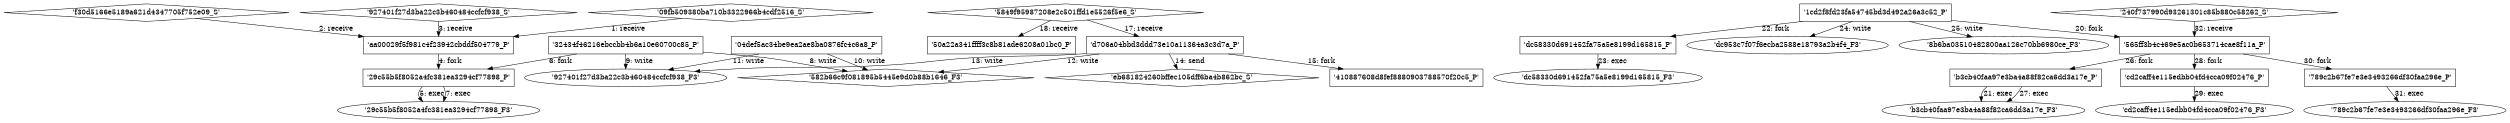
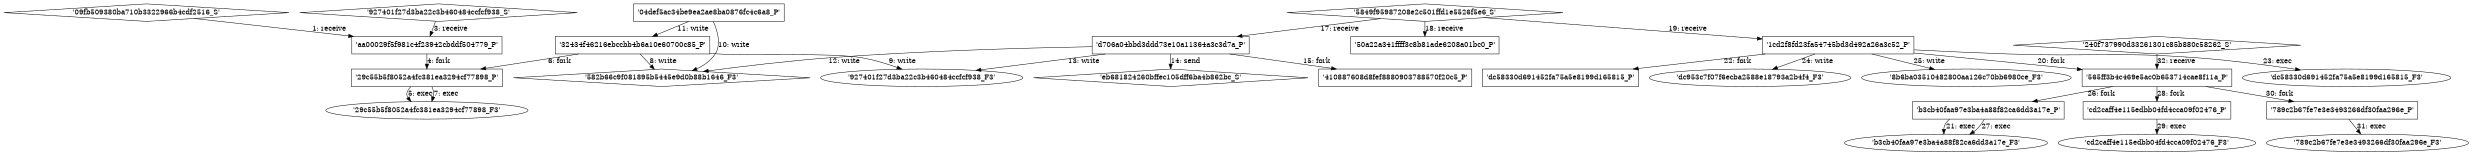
  digraph {
    engine=neato
    fixedsize=false
    fontsize=10
    nodesep=0.3
    rankdir=TB
    ranksep=0
    splines=true
    node [node_type=Process shape=box]
    "'aa00029f5f981c4f23942cbddf504779_P'"
    "'29c55b5f8052a4fc381ea3294cf77898_P'"
    "'29c55b5f8052a4fc381ea3294cf77898_F3'" [node_type=File shape=ellipse]
    "'09fb509380ba710b3322966b4cdf2516_S'" [node_type=Socket shape=diamond]
-   "'f30d5166e5189a621d4347705f752e09_S'" [node_type=Socket shape=diamond]
    "'927401f27d3ba22c3b460484ccfcf938_S'" [node_type=Socket shape=diamond]
    "'32434f46216ebccbb4b6a10e60700c85_P'"
    "'582b66c9f081895b5445e9d0b88b1646_F3'" [node_type=file shape=diamond]
    "'927401f27d3ba22c3b460484ccfcf938_F3'" [node_type=file shape=ellipse]
    "'04def5ac34be9ea2ae8ba0876fc4c6a8_P'"
    "'d706a04bbd3ddd73e10a11364a3c3d7a_P'"
    "'eb681824260bffec105dff6ba4b862bc_S'" [node_type=Socket shape=diamond]
    "'410887608d8fef8880903788570f20c5_P'"
    "'5849f95987208e2c501ffd1e5526f5e6_S'" [node_type=Socket shape=diamond]
    "'50a22a341ffff3c8b81ade6208a01bc0_P'"
    "'1cd2f8fd23fa54745bd3d492a26a3c52_P'"
    "'dc58330d691452fa75a5e8199d165815_P'"
    "'dc953c7f07f6ecba2588e18793a2b4f4_F3'" [node_type=file shape=ellipse]
    "'8b6ba03510482800aa126c70bb6980ce_F3'" [node_type=file shape=ellipse]
    "'565ff3b4c469e5ac0b653714cae8f11a_P'"
    "'b3cb40faa97e3ba4a88f82ca6dd3a17e_F3'" [node_type=File shape=ellipse]
    "'b3cb40faa97e3ba4a88f82ca6dd3a17e_P'"
    "'dc58330d691452fa75a5e8199d165815_F3'" [node_type=File shape=ellipse]
    "'cd2caff4e115edbb04fd4cca09f02476_P'"
    "'789c2b67fe7e3e3493266df30faa296e_P'"
    "'cd2caff4e115edbb04fd4cca09f02476_F3'" [node_type=File shape=ellipse]
    "'789c2b67fe7e3e3493266df30faa296e_F3'" [node_type=File shape=ellipse]
-   "'240f737990d33261301c85b880c58262_S'" [node_type=Socket shape=diamond label="'240f737990d93261301c85b880c58262_S'"]
+   "'240f737990d33261301c85b880c58262_S'" [node_type=Socket shape=diamond]
    "'aa00029f5f981c4f23942cbddf504779_P'" -> "'29c55b5f8052a4fc381ea3294cf77898_P'" [label="4: fork"]
    "'29c55b5f8052a4fc381ea3294cf77898_P'" -> "'29c55b5f8052a4fc381ea3294cf77898_F3'" [label="5: exec"]
    "'29c55b5f8052a4fc381ea3294cf77898_P'" -> "'29c55b5f8052a4fc381ea3294cf77898_F3'" [label="7: exec"]
    "'09fb509380ba710b3322966b4cdf2516_S'" -> "'aa00029f5f981c4f23942cbddf504779_P'" [label="1: receive"]
-   "'f30d5166e5189a621d4347705f752e09_S'" -> "'aa00029f5f981c4f23942cbddf504779_P'" [label="2: receive"]
    "'927401f27d3ba22c3b460484ccfcf938_S'" -> "'aa00029f5f981c4f23942cbddf504779_P'" [label="3: receive"]
    "'32434f46216ebccbb4b6a10e60700c85_P'" -> "'29c55b5f8052a4fc381ea3294cf77898_P'" [label="6: fork"]
    "'32434f46216ebccbb4b6a10e60700c85_P'" -> "'582b66c9f081895b5445e9d0b88b1646_F3'" [label="8: write"]
    "'32434f46216ebccbb4b6a10e60700c85_P'" -> "'927401f27d3ba22c3b460484ccfcf938_F3'" [label="9: write"]
    "'04def5ac34be9ea2ae8ba0876fc4c6a8_P'" -> "'582b66c9f081895b5445e9d0b88b1646_F3'" [label="10: write"]
-   "'04def5ac34be9ea2ae8ba0876fc4c6a8_P'" -> "'927401f27d3ba22c3b460484ccfcf938_F3'" [label="11: write"]
+   "'04def5ac34be9ea2ae8ba0876fc4c6a8_P'" -> "'32434f46216ebccbb4b6a10e60700c85_P'" [label="11: write"]
    "'d706a04bbd3ddd73e10a11364a3c3d7a_P'" -> "'582b66c9f081895b5445e9d0b88b1646_F3'" [label="12: write"]
    "'d706a04bbd3ddd73e10a11364a3c3d7a_P'" -> "'927401f27d3ba22c3b460484ccfcf938_F3'" [label="13: write"]
    "'d706a04bbd3ddd73e10a11364a3c3d7a_P'" -> "'eb681824260bffec105dff6ba4b862bc_S'" [label="14: send"]
    "'d706a04bbd3ddd73e10a11364a3c3d7a_P'" -> "'410887608d8fef8880903788570f20c5_P'" [label="15: fork"]
    "'5849f95987208e2c501ffd1e5526f5e6_S'" -> "'d706a04bbd3ddd73e10a11364a3c3d7a_P'" [label="17: receive"]
    "'5849f95987208e2c501ffd1e5526f5e6_S'" -> "'50a22a341ffff3c8b81ade6208a01bc0_P'" [label="18: receive"]
+   "'5849f95987208e2c501ffd1e5526f5e6_S'" -> "'1cd2f8fd23fa54745bd3d492a26a3c52_P'" [label="19: receive"]
    "'1cd2f8fd23fa54745bd3d492a26a3c52_P'" -> "'dc58330d691452fa75a5e8199d165815_P'" [label="22: fork"]
    "'1cd2f8fd23fa54745bd3d492a26a3c52_P'" -> "'dc953c7f07f6ecba2588e18793a2b4f4_F3'" [label="24: write"]
    "'1cd2f8fd23fa54745bd3d492a26a3c52_P'" -> "'8b6ba03510482800aa126c70bb6980ce_F3'" [label="25: write"]
    "'1cd2f8fd23fa54745bd3d492a26a3c52_P'" -> "'565ff3b4c469e5ac0b653714cae8f11a_P'" [label="20: fork"]
-   "'dc58330d691452fa75a5e8199d165815_P'" -> "'dc58330d691452fa75a5e8199d165815_F3'" [label="23: exec"]
+   "'1cd2f8fd23fa54745bd3d492a26a3c52_P'" -> "'dc58330d691452fa75a5e8199d165815_F3'" [label="23: exec"]
    "'565ff3b4c469e5ac0b653714cae8f11a_P'" -> "'b3cb40faa97e3ba4a88f82ca6dd3a17e_P'" [label="26: fork"]
    "'565ff3b4c469e5ac0b653714cae8f11a_P'" -> "'cd2caff4e115edbb04fd4cca09f02476_P'" [label="28: fork"]
    "'565ff3b4c469e5ac0b653714cae8f11a_P'" -> "'789c2b67fe7e3e3493266df30faa296e_P'" [label="30: fork"]
    "'b3cb40faa97e3ba4a88f82ca6dd3a17e_P'" -> "'b3cb40faa97e3ba4a88f82ca6dd3a17e_F3'" [label="21: exec"]
    "'b3cb40faa97e3ba4a88f82ca6dd3a17e_P'" -> "'b3cb40faa97e3ba4a88f82ca6dd3a17e_F3'" [label="27: exec"]
    "'cd2caff4e115edbb04fd4cca09f02476_P'" -> "'cd2caff4e115edbb04fd4cca09f02476_F3'" [label="29: exec"]
    "'789c2b67fe7e3e3493266df30faa296e_P'" -> "'789c2b67fe7e3e3493266df30faa296e_F3'" [label="31: exec"]
    "'240f737990d33261301c85b880c58262_S'" -> "'565ff3b4c469e5ac0b653714cae8f11a_P'" [label="32: receive"]
  }
